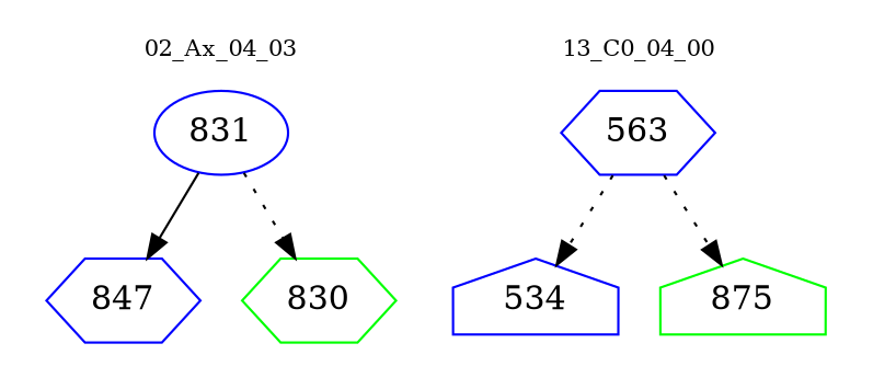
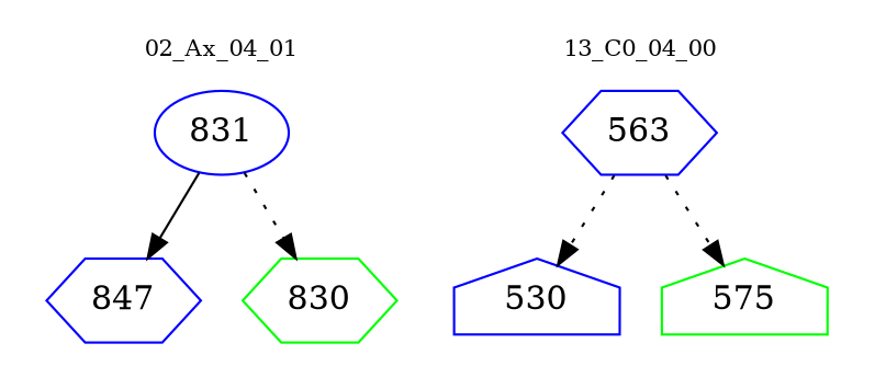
  digraph {
    fontname="DejaVu Serif"
    node [color=blue fontname="DejaVu Serif" shape=hexagon]
    edge [color=black fontname="DejaVu Serif" style=dotted]
    n1 [label=831 shape=ellipse]
    n2 [label=847]
    n3 [color=green label=830]
    n4 [label=563]
-   n5 [label=534 shape=house]
-   n6 [color=green label=875 shape=house]
+   n5 [label=530 shape=house]
+   n6 [color=green label=575 shape=house]
    subgraph cluster_1 {
      color=white
      fontsize=10
-     label="02_Ax_04_03"
+     label="02_Ax_04_01"
      n1
      n2
      n3
    }
    subgraph cluster_2 {
      color=white
      fontsize=10
      label="13_C0_04_00"
      n4
      n5
      n6
    }
    n1 -> n2 [style=solid]
    n1 -> n3
    n4 -> n5
    n4 -> n6
  }
